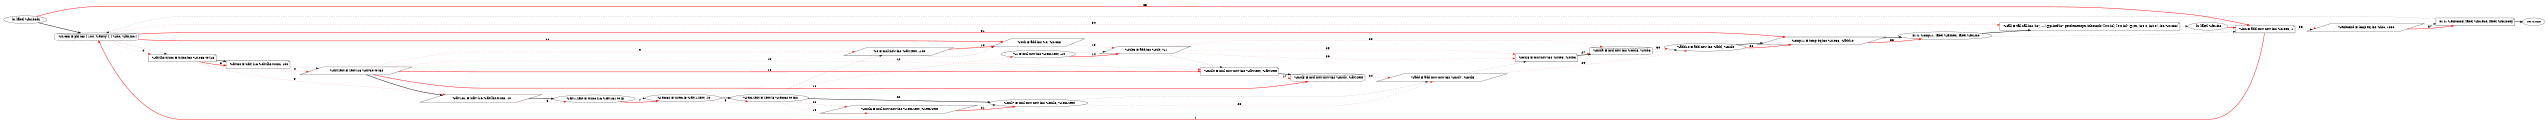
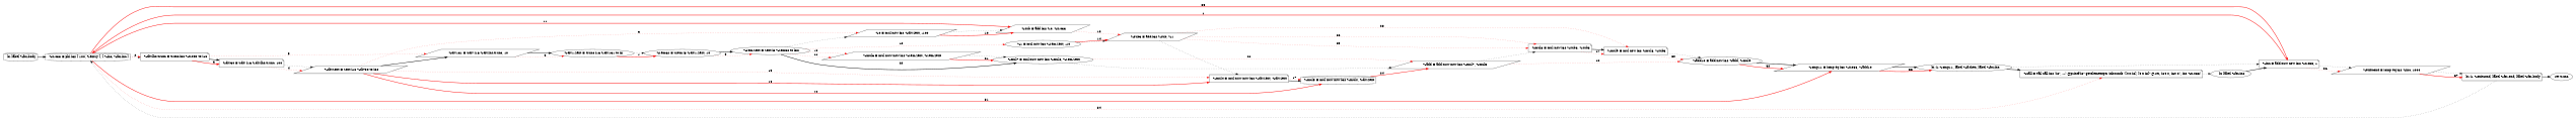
  digraph {
    rankdir=LR
    node [shape=ellipse]
    edge [style=dotted color=red]
-   n1 [label="  br label %for.body"]
+   n1 [label="  br label %for.body" shape=cylinder]
    n2 [label="  %x.033 = phi i32 [ 100, %entry ], [ %inc, %for.inc ]" shape=cylinder]
    n3 [label="  %div.lhs.trunc = trunc i32 %x.033 to i16" shape=note]
    n4 [label="  %sub = add i32 %0, %x.033" shape=parallelogram]
    n5 [label="  %cmp11 = icmp eq i32 %x.033, %add10" shape=parallelogram]
    n6 [label="  %call = tail call i32 (i8*, ...) @printf(i8* getelementptr inbounds ([4 x i8], [4 x i8]* @.str, i64 0, i64 0), i32 %x.033)" shape=note]
    n7 [label="  %inc = add nuw nsw i32 %x.033, 1" shape=note]
    n8 [label="  %div30 = udiv i16 %div.lhs.trunc, 100" shape=note]
    n9 [label="  %div131 = udiv i16 %div.lhs.trunc, 10" shape=parallelogram]
    n10 [label="  %sub3 = add i32 %sub, %1" shape=parallelogram]
    n11 [label="  br i1 %cmp11, label %if.then, label %for.inc"]
    n12 [label="  br label %for.inc"]
    n13 [label="  %exitcond = icmp eq i32 %inc, 1000" shape=parallelogram]
    n14 [label="  %div.zext = zext i16 %div30 to i32" shape=parallelogram]
    n15 [label="  %div1.zext = trunc i16 %div131 to i8"]
    n16 [label="  %0 = mul nsw i32 %div.zext, -100" shape=parallelogram]
    n17 [label="  %mul4 = mul nuw nsw i32 %div.zext, %div.zext" shape=note]
    n18 [label="  %mul5 = mul nuw nsw i32 %mul4, %div.zext" shape=cylinder]
    n19 [label="  %add = add nuw nsw i32 %mul7, %mul5" shape=parallelogram]
    n20 [label="  %rem32 = urem i8 %div1.zext, 10"]
    n21 [label="  %rem.zext = zext i8 %rem32 to i32"]
    n22 [label="  %1 = mul nsw i32 %rem.zext, -10"]
    n23 [label="  %mul6 = mul nuw nsw i32 %rem.zext, %rem.zext" shape=parallelogram]
    n24 [label="  %mul7 = mul nuw nsw i32 %mul6, %rem.zext"]
    n25 [label="  %mul8 = mul nsw i32 %sub3, %sub3" shape=note]
-   n26 [label="  %mul9 = mul nsw i32 %mul8, %sub3" shape=cylinder]
+   n26 [label="  %mul9 = mul nsw i32 %mul8, %sub3" shape=note]
    n27 [label="  %add10 = add nsw i32 %add, %mul9"]
    n28 [label="  br i1 %exitcond, label %for.end, label %for.body" shape=note]
    n29 [label="ret trunc"]
    n1 -> n2 [style=bold color=""]
    n2 -> n3 [color=""]
    n2 -> n3 [label=2]
    n2 -> n4 [label=11 style=bold]
    n2 -> n5 [label=31 style=bold]
    n2 -> n6 [label=34]
-   n1 -> n7 [label=35 style=bold]
+   n2 -> n7 [label=35 style=bold]
    n3 -> n8 [style=bold color=""]
    n3 -> n8 [label=3 style=bold]
    n3 -> n9 [label=5]
    n4 -> n10 [label=13]
    n5 -> n11 [style=bold color=""]
    n5 -> n11 [label=33 style=bold]
    n6 -> n12 [color=""]
    n7 -> n2 [label=1 style=bold]
    n7 -> n13 [color=""]
    n7 -> n13 [label=36]
    n8 -> n14 [color=""]
    n8 -> n14 [label=4]
    n9 -> n15 [style=bold color=""]
    n9 -> n15 [label=6]
    n10 -> n17 [color=""]
    n10 -> n25 [label=25]
    n10 -> n25 [label=26]
    n10 -> n26 [label=28]
    n11 -> n6 [style=bold color=""]
    n11 -> n7 [color=""]
-   n12 -> n7 [style=bold]
+   n12 -> n7 [style=bold color=""]
    n13 -> n28 [color=""]
    n13 -> n28 [label=37 style=bold]
    n14 -> n9 [style=bold color=""]
    n14 -> n16 [label=9]
    n14 -> n17 [label=15]
    n14 -> n17 [label=16 style=bold]
    n14 -> n18 [label=18 style=bold]
    n15 -> n20 [color=""]
    n15 -> n20 [label=7 style=bold]
    n16 -> n4 [color=""]
    n16 -> n4 [label=10 style=bold]
    n17 -> n18 [style=bold color=""]
    n17 -> n18 [label=17]
-   n18 -> n19 [label=24]
+   n18 -> n19 [label=24 style=bold]
    n19 -> n25 [color=""]
    n19 -> n27 [label=29]
    n20 -> n21 [style=bold color=""]
    n20 -> n21 [label=8]
    n21 -> n16 [color=""]
    n21 -> n22 [label=12]
    n21 -> n23 [label=19]
    n21 -> n23 [label=20]
    n21 -> n24 [color=black label=22 style=bold]
    n22 -> n10 [color=""]
    n22 -> n10 [label=14 style=bold]
    n23 -> n24 [color=""]
    n23 -> n24 [label=21 style=bold]
    n24 -> n19 [color=""]
    n24 -> n19 [label=23]
    n25 -> n26 [style=bold color=""]
    n25 -> n26 [label=27]
    n26 -> n27 [color=""]
    n26 -> n27 [label=30]
    n27 -> n5 [style=bold color=""]
    n27 -> n5 [label=32 style=bold]
    n28 -> n2 [color=""]
    n28 -> n29 [style=bold color=""]
  }
